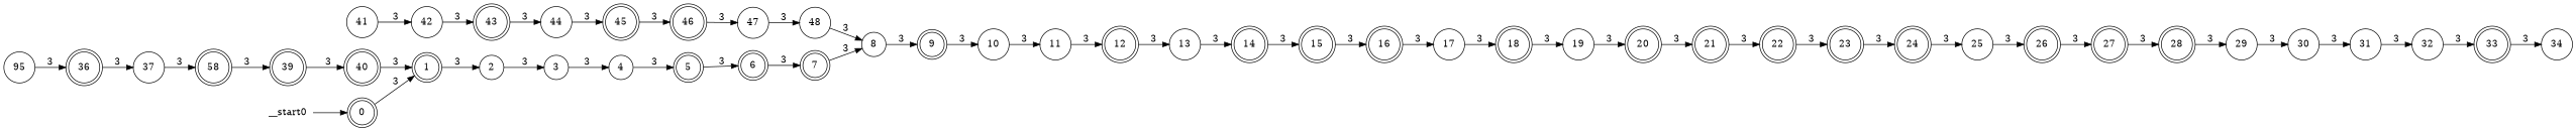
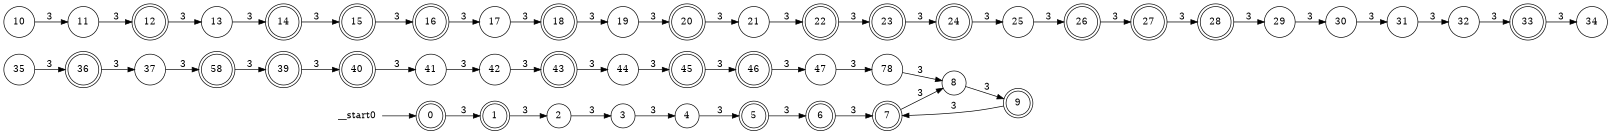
  digraph {
    rankdir=LR
    node [shape=doublecircle]
    n1 [label=0]
    n2 [label=1]
    n3 [label=2 shape=circle]
    n4 [label=3 shape=circle]
    n5 [label=4 shape=circle]
    n6 [label=5]
    n7 [label=6]
    n8 [label=7]
    n9 [label=8 shape=circle]
    n10 [label=9]
    n11 [label=10 shape=circle]
    n12 [label=11 shape=circle]
    n13 [label=12]
    n14 [label=13 shape=circle]
    n15 [label=14]
    n16 [label=15]
    n17 [label=16]
    n18 [label=17 shape=circle]
    n19 [label=18]
    n20 [label=19 shape=circle]
    n21 [label=20]
-   n22 [label=21]
+   n22 [label=21 shape=circle]
    n23 [label=22]
    n24 [label=23]
    n25 [label=24]
    n26 [label=25 shape=circle]
    n27 [label=26]
    n28 [label=27]
    n29 [label=28]
    n30 [label=29 shape=circle]
    n31 [label=30 shape=circle]
    n32 [label=31 shape=circle]
    n33 [label=32 shape=circle]
    n34 [label=33]
    n35 [label=34 shape=circle]
-   n36 [label=95 shape=circle]
+   n36 [label=35 shape=circle]
    n37 [label=36]
    n38 [label=37 shape=circle]
    n39 [label=58]
    n40 [label=39]
    n41 [label=40]
    n42 [label=41 shape=circle]
    n43 [label=42 shape=circle]
    n44 [label=43]
    n45 [label=44 shape=circle]
    n46 [label=45]
    n47 [label=46]
    n48 [label=47 shape=circle]
-   n49 [label=48 shape=circle]
+   n49 [label=78 shape=circle]
    __start0 [height=0 shape=none width=0]
    n1 -> n2 [label=3]
    n2 -> n3 [label=3]
    n3 -> n4 [label=3]
    n4 -> n5 [label=3]
    n5 -> n6 [label=3]
    n6 -> n7 [label=3]
    n7 -> n8 [label=3]
    n8 -> n9 [label=3]
    n9 -> n10 [label=3]
-   n10 -> n11 [label=3]
+   n10 -> n8 [label=3]
    n11 -> n12 [label=3]
    n12 -> n13 [label=3]
    n13 -> n14 [label=3]
    n14 -> n15 [label=3]
    n15 -> n16 [label=3]
    n16 -> n17 [label=3]
    n17 -> n18 [label=3]
    n18 -> n19 [label=3]
    n19 -> n20 [label=3]
    n20 -> n21 [label=3]
    n21 -> n22 [label=3]
    n22 -> n23 [label=3]
    n23 -> n24 [label=3]
    n24 -> n25 [label=3]
    n25 -> n26 [label=3]
    n26 -> n27 [label=3]
    n27 -> n28 [label=3]
    n28 -> n29 [label=3]
    n29 -> n30 [label=3]
    n30 -> n31 [label=3]
    n31 -> n32 [label=3]
    n32 -> n33 [label=3]
    n33 -> n34 [label=3]
    n34 -> n35 [label=3]
    n36 -> n37 [label=3]
    n37 -> n38 [label=3]
    n38 -> n39 [label=3]
    n39 -> n40 [label=3]
    n40 -> n41 [label=3]
-   n41 -> n2 [label=3]
+   n41 -> n42 [label=3]
    n42 -> n43 [label=3]
    n43 -> n44 [label=3]
    n44 -> n45 [label=3]
    n45 -> n46 [label=3]
    n46 -> n47 [label=3]
    n47 -> n48 [label=3]
    n48 -> n49 [label=3]
    n49 -> n9 [label=3]
    __start0 -> n1
  }
